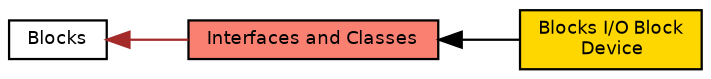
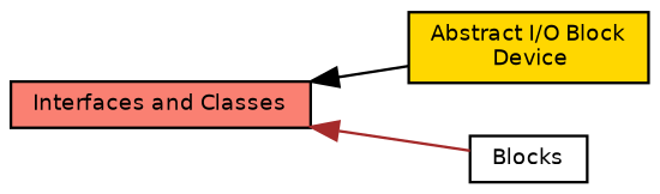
  digraph {
    rankdir=LR
    node [color=black fontname=Helvetica fontsize=8 shape=record style=filled]
    edge [dir=back fontname=Helvetica fontsize=8 labelfontname=Helvetica labelfontsize=8 shape=plaintext style=solid]
-   n1 [fillcolor=gold height=0.2 label="Blocks I/O Block\l Device" width=0.4]
+   n1 [fillcolor=gold height=0.2 label="Abstract I/O Block\l Device" width=0.4]
    n2 [fillcolor=white fontcolor=black height=0.2 label=Blocks width=0.4]
    n3 [fillcolor=salmon height=0.2 label="Interfaces and Classes" width=0.4]
    n3 -> n1 [color=black]
-   n2 -> n3 [color=brown]
+   n3 -> n2 [color=brown]
  }
